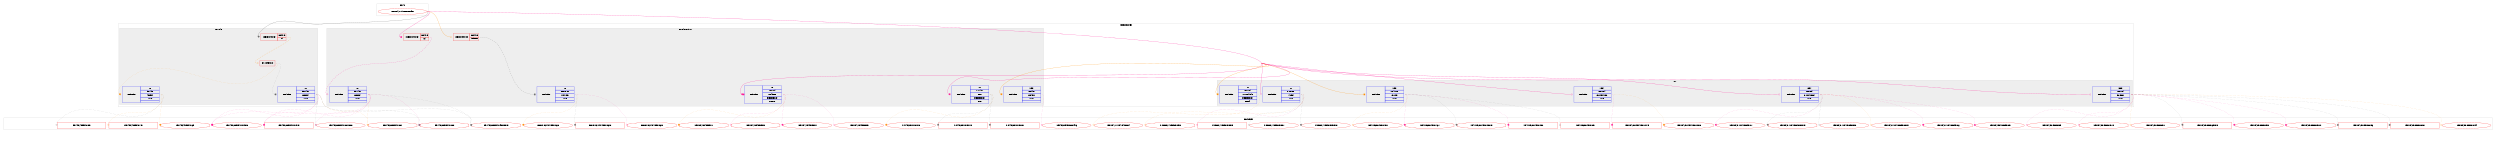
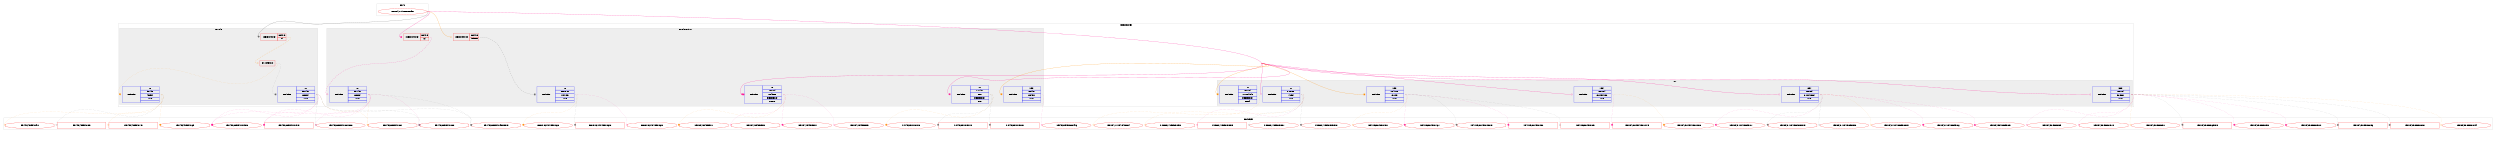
  digraph {
    compound=true
    concentrate=true
    fontname=Helvetica
    fontsize=10
    newrank=true
    rankdir=TB
    ranksep=1.5
    node [color=red fontname=Helvetica fontsize=10 shape=ellipse]
    edge [arrowhead=box color=deeppink headport=w style=dotted tailport=e weight=100]
    n1 [label="net-mail/uw-imap-2007f-r1" width=4]
    n2 [color=blue label=<<TABLE BORDER="0" CELLBORDER="1" CELLSPACING="0" CELLPADDING="4" WIDTH="220"><TR><TD ROWSPAN="6" CELLPADDING="30">pack_dep</TD></TR><TR><TD WIDTH="110">no</TD></TR><TR><TD>dev-libs</TD></TR><TR><TD>openssl</TD></TR><TR><TD>none</TD></TR><TR><TD></TD></TR></TABLE>> shape=none]
    n3 [color=blue label=<<TABLE BORDER="0" CELLBORDER="1" CELLSPACING="0" CELLPADDING="4" WIDTH="220"><TR><TD ROWSPAN="6" CELLPADDING="30">pack_dep</TD></TR><TR><TD WIDTH="110">no</TD></TR><TR><TD>dev-libs</TD></TR><TR><TD>libressl</TD></TR><TR><TD>none</TD></TR><TR><TD></TD></TR></TABLE>> shape=none]
    n4 [label=<<TABLE BORDER="0" CELLBORDER="1" CELLSPACING="0" CELLPADDING="4"><TR><TD CELLPADDING="10">any_of_group</TD></TR></TABLE>> shape=none]
    n5 [label=<<TABLE BORDER="0" CELLBORDER="1" CELLSPACING="0" CELLPADDING="4"><TR><TD ROWSPAN="3" CELLPADDING="10">use_conditional</TD></TR><TR><TD>positive</TD></TR><TR><TD>ssl</TD></TR></TABLE>> shape=none]
    n6 [color=blue label=<<TABLE BORDER="0" CELLBORDER="1" CELLSPACING="0" CELLPADDING="4" WIDTH="220"><TR><TD ROWSPAN="6" CELLPADDING="30">pack_dep</TD></TR><TR><TD WIDTH="110">no</TD></TR><TR><TD>app-crypt</TD></TR><TR><TD>mit-krb5</TD></TR><TR><TD>none</TD></TR><TR><TD></TD></TR></TABLE>> shape=none]
    n7 [label=<<TABLE BORDER="0" CELLBORDER="1" CELLSPACING="0" CELLPADDING="4"><TR><TD ROWSPAN="3" CELLPADDING="10">use_conditional</TD></TR><TR><TD>positive</TD></TR><TR><TD>kerberos</TD></TR></TABLE>> shape=none]
    n8 [color=blue label=<<TABLE BORDER="0" CELLBORDER="1" CELLSPACING="0" CELLPADDING="4" WIDTH="220"><TR><TD ROWSPAN="6" CELLPADDING="30">pack_dep</TD></TR><TR><TD WIDTH="110">no</TD></TR><TR><TD>dev-libs</TD></TR><TR><TD>openssl</TD></TR><TR><TD>none</TD></TR><TR><TD></TD></TR></TABLE>> shape=none]
    n9 [label=<<TABLE BORDER="0" CELLBORDER="1" CELLSPACING="0" CELLPADDING="4"><TR><TD ROWSPAN="3" CELLPADDING="10">use_conditional</TD></TR><TR><TD>positive</TD></TR><TR><TD>ssl</TD></TR></TABLE>> shape=none]
    n10 [color=blue label=<<TABLE BORDER="0" CELLBORDER="1" CELLSPACING="0" CELLPADDING="4" WIDTH="220"><TR><TD ROWSPAN="6" CELLPADDING="30">pack_dep</TD></TR><TR><TD WIDTH="110">no</TD></TR><TR><TD>net-mail</TD></TR><TR><TD>mailbase</TD></TR><TR><TD>greaterequal</TD></TR><TR><TD>0.00-r8</TD></TR></TABLE>> shape=none]
    n11 [color=blue label=<<TABLE BORDER="0" CELLBORDER="1" CELLSPACING="0" CELLPADDING="4" WIDTH="220"><TR><TD ROWSPAN="6" CELLPADDING="30">pack_dep</TD></TR><TR><TD WIDTH="110">no</TD></TR><TR><TD>sys-libs</TD></TR><TR><TD>pam</TD></TR><TR><TD>greaterequal</TD></TR><TR><TD>0.72</TD></TR></TABLE>> shape=none]
    n12 [color=blue label=<<TABLE BORDER="0" CELLBORDER="1" CELLSPACING="0" CELLPADDING="4" WIDTH="220"><TR><TD ROWSPAN="6" CELLPADDING="30">pack_dep</TD></TR><TR><TD WIDTH="110">weak</TD></TR><TR><TD>net-libs</TD></TR><TR><TD>c-client</TD></TR><TR><TD>none</TD></TR><TR><TD></TD></TR></TABLE>> shape=none]
    n13 [color=blue label=<<TABLE BORDER="0" CELLBORDER="1" CELLSPACING="0" CELLPADDING="4" WIDTH="220"><TR><TD ROWSPAN="6" CELLPADDING="30">pack_dep</TD></TR><TR><TD WIDTH="110">no</TD></TR><TR><TD>net-mail</TD></TR><TR><TD>uw-mailutils</TD></TR><TR><TD>greaterequal</TD></TR><TR><TD>2007f</TD></TR></TABLE>> shape=none]
    n14 [color=blue label=<<TABLE BORDER="0" CELLBORDER="1" CELLSPACING="0" CELLPADDING="4" WIDTH="220"><TR><TD ROWSPAN="6" CELLPADDING="30">pack_dep</TD></TR><TR><TD WIDTH="110">no</TD></TR><TR><TD>sys-apps</TD></TR><TR><TD>xinetd</TD></TR><TR><TD>none</TD></TR><TR><TD></TD></TR></TABLE>> shape=none]
    n15 [color=blue label=<<TABLE BORDER="0" CELLBORDER="1" CELLSPACING="0" CELLPADDING="4" WIDTH="220"><TR><TD ROWSPAN="6" CELLPADDING="30">pack_dep</TD></TR><TR><TD WIDTH="110">weak</TD></TR><TR><TD>mail-mta</TD></TR><TR><TD>courier</TD></TR><TR><TD>none</TD></TR><TR><TD></TD></TR></TABLE>> shape=none]
    n16 [color=blue label=<<TABLE BORDER="0" CELLBORDER="1" CELLSPACING="0" CELLPADDING="4" WIDTH="220"><TR><TD ROWSPAN="6" CELLPADDING="30">pack_dep</TD></TR><TR><TD WIDTH="110">weak</TD></TR><TR><TD>net-mail</TD></TR><TR><TD>courier-imap</TD></TR><TR><TD>none</TD></TR><TR><TD></TD></TR></TABLE>> shape=none]
    n17 [color=blue label=<<TABLE BORDER="0" CELLBORDER="1" CELLSPACING="0" CELLPADDING="4" WIDTH="220"><TR><TD ROWSPAN="6" CELLPADDING="30">pack_dep</TD></TR><TR><TD WIDTH="110">weak</TD></TR><TR><TD>net-mail</TD></TR><TR><TD>cyrus-imapd</TD></TR><TR><TD>none</TD></TR><TR><TD></TD></TR></TABLE>> shape=none]
    n18 [color=blue label=<<TABLE BORDER="0" CELLBORDER="1" CELLSPACING="0" CELLPADDING="4" WIDTH="220"><TR><TD ROWSPAN="6" CELLPADDING="30">pack_dep</TD></TR><TR><TD WIDTH="110">weak</TD></TR><TR><TD>net-mail</TD></TR><TR><TD>dovecot</TD></TR><TR><TD>none</TD></TR><TR><TD></TD></TR></TABLE>> shape=none]
    n19 [label="dev-libs/openssl-0.9.8z_p8-r1" shape=octagon width=4]
    n20 [label="dev-libs/openssl-1.0.2q" shape=octagon width=4]
    n21 [label="dev-libs/openssl-1.0.2r" shape=octagon width=4]
    n22 [label="dev-libs/openssl-1.0.2r-r200" width=4]
    n23 [label="dev-libs/openssl-1.1.0j-r1" shape=box width=4]
    n24 [label="dev-libs/openssl-1.1.1b-r2" width=4]
    n25 [label="dev-libs/libressl-1.6.5" shape=octagon width=4]
    n26 [label="dev-libs/libressl-2.7.5" shape=box width=4]
    n27 [label="dev-libs/libressl-2.8.3" shape=box width=4]
+   n28 [label="dev-libs/libressl-2.9.0" shape=octagon width=4]
    n29 [label="app-crypt/mit-krb5-1.16-r2" shape=box width=4]
    n30 [label="app-crypt/mit-krb5-1.16.2" width=4]
    n31 [label="app-crypt/mit-krb5-1.16.3" shape=octagon width=4]
    n32 [label="net-mail/mailbase-1.1" width=4]
    n33 [label="net-mail/mailbase-1.3" shape=octagon width=4]
    n34 [label="net-mail/mailbase-1.4" shape=octagon width=4]
    n35 [label="net-mail/mailbase-1.5" width=4]
    n36 [label="sys-libs/pam-1.2.1-r2" width=4]
    n37 [label="sys-libs/pam-1.3.0-r2" shape=box width=4]
    n38 [label="sys-libs/pam-1.3.1-r1" shape=box width=4]
    n39 [label="net-libs/c-client-2007f-r6" width=4]
    n40 [label="net-mail/uw-mailutils-2007f" width=4]
    n41 [label="sys-apps/xinetd-2.3.15-r3" shape=box width=4]
    n42 [label="sys-apps/xinetd-2.3.15.3" shape=octagon width=4]
    n43 [label="sys-apps/xinetd-2.3.15.3-r2" width=4]
    n44 [label="sys-apps/xinetd-2.3.15.4" width=4]
    n45 [label="mail-mta/courier-0.75.0" shape=box width=4]
    n46 [label="mail-mta/courier-0.75.0-r1" shape=octagon width=4]
    n47 [label="mail-mta/courier-0.76.4" shape=octagon width=4]
    n48 [label="mail-mta/courier-0.78.2" width=4]
    n49 [label="mail-mta/courier-1.0.5" shape=box width=4]
    n50 [label="net-mail/courier-imap-4.17.3" shape=box width=4]
    n51 [label="net-mail/courier-imap-4.18.2" shape=octagon width=4]
    n52 [label="net-mail/cyrus-imapd-2.5.10" width=4]
    n53 [label="net-mail/cyrus-imapd-2.5.11-r1" shape=octagon width=4]
    n54 [label="net-mail/cyrus-imapd-3.0.4" width=4]
    n55 [label="net-mail/net-imapd-3.0.5" width=4]
    n56 [label="net-mail/cyrus-imapd-3.0.6" shape=octagon width=4]
    n57 [label="net-mail/cyrus-imapd-3.0.8-r1" width=4]
    n58 [label="net-mail/dovecot-2.0.19" width=4]
    n59 [label="net-mail/dovecot-2.2.34" shape=box width=4]
    n60 [label="net-mail/dovecot-2.2.36" shape=box width=4]
    n61 [label="net-mail/dovecot-2.3.2.1" shape=octagon width=4]
    n62 [label="net-mail/dovecot-2.3.3" width=4]
    n63 [label="net-mail/dovecot-6.3.3-r1" shape=box width=4]
    n64 [label="net-mail/dovecot-2.3.4" width=4]
    n65 [label="net-mail/dovecot-2.3.4.1" shape=octagon width=4]
    n66 [label="net-mail/dovecot-2.3.5" width=4]
    subgraph cluster_1 {
      color=gray
      label=<<i>ebuild</i>>
      rank=same
      n1
    }
    subgraph cluster_2 {
      color=gray
      label=<<i>dependencies</i>>
      subgraph cluster_3 {
        color=gray
        fillcolor="#eeeeee"
        label=<<i>compile</i>>
        style=filled
        subgraph sub_4 {
          color=gray
          fillcolor="#eeeeee"
          label=<<i>compile</i>>
          style=filled
          n5
          subgraph sub_5 {
            color=gray
            fillcolor="#eeeeee"
            label=<<i>compile</i>>
            style=filled
            n4
            subgraph sub_6 {
              color=gray
              fillcolor="#eeeeee"
              label=<<i>compile</i>>
              style=filled
              n2
            }
            subgraph sub_7 {
              color=gray
              fillcolor="#eeeeee"
              label=<<i>compile</i>>
              style=filled
              n3
            }
          }
        }
      }
      subgraph cluster_8 {
        color=gray
        fillcolor="#eeeeee"
        label=<<i>compile and run</i>>
        style=filled
        subgraph sub_9 {
          color=gray
          fillcolor="#eeeeee"
          label=<<i>compile and run</i>>
          style=filled
          n7
          subgraph sub_10 {
            color=gray
            fillcolor="#eeeeee"
            label=<<i>compile and run</i>>
            style=filled
            n6
          }
        }
        subgraph sub_11 {
          color=gray
          fillcolor="#eeeeee"
          label=<<i>compile and run</i>>
          style=filled
          n9
          subgraph sub_12 {
            color=gray
            fillcolor="#eeeeee"
            label=<<i>compile and run</i>>
            style=filled
            n8
          }
        }
        subgraph sub_13 {
          color=gray
          fillcolor="#eeeeee"
          label=<<i>compile and run</i>>
          style=filled
          n10
        }
        subgraph sub_14 {
          color=gray
          fillcolor="#eeeeee"
          label=<<i>compile and run</i>>
          style=filled
          n11
        }
        subgraph sub_15 {
          color=gray
          fillcolor="#eeeeee"
          label=<<i>compile and run</i>>
          style=filled
          n12
        }
      }
      subgraph cluster_16 {
        color=gray
        fillcolor="#eeeeee"
        label=<<i>run</i>>
        style=filled
        subgraph sub_17 {
          color=gray
          fillcolor="#eeeeee"
          label=<<i>run</i>>
          style=filled
          n13
        }
        subgraph sub_18 {
          color=gray
          fillcolor="#eeeeee"
          label=<<i>run</i>>
          style=filled
          n14
        }
        subgraph sub_19 {
          color=gray
          fillcolor="#eeeeee"
          label=<<i>run</i>>
          style=filled
          n15
        }
        subgraph sub_20 {
          color=gray
          fillcolor="#eeeeee"
          label=<<i>run</i>>
          style=filled
          n16
        }
        subgraph sub_21 {
          color=gray
          fillcolor="#eeeeee"
          label=<<i>run</i>>
          style=filled
          n17
        }
        subgraph sub_22 {
          color=gray
          fillcolor="#eeeeee"
          label=<<i>run</i>>
          style=filled
          n18
        }
      }
    }
    subgraph cluster_23 {
      color=gray
      label=<<i>candidates</i>>
      rank=same
      subgraph sub_24 {
        color=black
        label=<<i>candidates</i>>
        nodesep=1
        rank=same
        n19
        n20
        n21
        n22
        n23
        n24
      }
      subgraph sub_25 {
        color=black
        label=<<i>candidates</i>>
        nodesep=1
        rank=same
        n25
        n26
        n27
+       n28
      }
      subgraph sub_26 {
        color=black
        label=<<i>candidates</i>>
        nodesep=1
        rank=same
        n29
        n30
        n31
      }
      subgraph sub_27 {
        color=black
        label=<<i>candidates</i>>
        nodesep=1
        rank=same
        n19
        n20
        n21
        n22
        n23
        n24
      }
      subgraph sub_28 {
        color=black
        label=<<i>candidates</i>>
        nodesep=1
        rank=same
        n32
        n33
        n34
        n35
      }
      subgraph sub_29 {
        color=black
        label=<<i>candidates</i>>
        nodesep=1
        rank=same
        n36
        n37
        n38
      }
      subgraph sub_30 {
        color=black
        label=<<i>candidates</i>>
        nodesep=1
        rank=same
        n39
      }
      subgraph sub_31 {
        color=black
        label=<<i>candidates</i>>
        nodesep=1
        rank=same
        n40
      }
      subgraph sub_32 {
        color=black
        label=<<i>candidates</i>>
        nodesep=1
        rank=same
        n41
        n42
        n43
        n44
      }
      subgraph sub_33 {
        color=black
        label=<<i>candidates</i>>
        nodesep=1
        rank=same
        n45
        n46
        n47
        n48
        n49
      }
      subgraph sub_34 {
        color=black
        label=<<i>candidates</i>>
        nodesep=1
        rank=same
        n50
        n51
      }
      subgraph sub_35 {
        color=black
        label=<<i>candidates</i>>
        nodesep=1
        rank=same
        n52
        n53
        n54
        n55
        n56
        n57
      }
      subgraph sub_36 {
        color=black
        label=<<i>candidates</i>>
        nodesep=1
        rank=same
        n58
        n59
        n60
        n61
        n62
        n63
        n64
        n65
        n66
      }
    }
    n1 -> n5 [color=gray40 style=solid weight=20]
    n1 -> n7 [arrowhead=odot color=darkorange style=solid weight=20]
    n1 -> n9 [style=solid weight=20]
    n1 -> n10 [style=solid weight=20]
    n1 -> n11 [style=solid weight=20]
    n1 -> n12 [color=darkorange style=solid weight=20]
    n1 -> n13 [color=darkorange style=solid weight=20]
    n1 -> n14 [arrowhead=odot style=solid weight=20]
    n1 -> n15 [color=darkorange style=solid weight=20]
    n1 -> n16 [arrowhead=odot style=solid weight=20]
    n1 -> n17 [arrowhead=odot style=solid weight=20]
    n1 -> n18 [arrowhead=odot style=solid weight=20]
    n2 -> n19 [color=gray40]
    n2 -> n20 [color=gray40]
    n2 -> n21 [arrowhead=odot color=darkorange]
    n2 -> n22 [arrowhead=odot color=gray40]
    n2 -> n23 [arrowhead=odot]
    n2 -> n24
    n3 -> n25 [color=darkorange]
    n3 -> n26 [arrowhead=odot color=darkorange]
    n3 -> n27 [arrowhead=odot color=gray40]
+   n3 -> n28 [arrowhead=odot color=darkorange]
    n4 -> n2 [color=gray40 weight=20]
    n4 -> n3 [color=darkorange weight=20]
    n5 -> n4 [arrowhead=odot color=darkorange style=dashed weight=20]
    n6 -> n29 [color=gray40]
    n6 -> n30 [color=darkorange]
    n6 -> n31 [arrowhead=odot]
    n7 -> n6 [color=gray40 style=dashed weight=20]
    n8 -> n19 [arrowhead=odot color=gray40]
    n8 -> n20 [arrowhead=odot]
    n8 -> n21 [arrowhead=odot color=darkorange]
    n8 -> n22 [arrowhead=odot]
    n8 -> n23
    n8 -> n24
    n9 -> n8 [arrowhead=odot style=dashed weight=20]
    n10 -> n32
    n10 -> n33 [arrowhead=odot]
    n10 -> n34 [color=darkorange]
    n10 -> n35 [arrowhead=odot]
    n11 -> n36 [color=darkorange]
    n11 -> n37 [color=gray40]
    n11 -> n38 [color=gray40]
    n12 -> n39 [arrowhead=odot]
    n13 -> n40 [arrowhead=odot color=darkorange]
    n14 -> n41 [arrowhead=odot]
    n14 -> n42 [arrowhead=odot color=darkorange]
    n14 -> n43 [color=gray40]
    n14 -> n44 [arrowhead=odot color=gray40]
    n15 -> n45
    n15 -> n46 [color=gray40]
    n15 -> n47
    n15 -> n48 [arrowhead=odot color=darkorange]
    n15 -> n49 [arrowhead=odot color=gray40]
    n16 -> n50
    n16 -> n51 [color=darkorange]
    n17 -> n52 [arrowhead=odot color=gray40]
    n17 -> n53 [color=gray40]
    n17 -> n54
    n17 -> n55
    n17 -> n56
    n17 -> n57 [arrowhead=odot color=darkorange]
    n18 -> n58 [arrowhead=odot color=darkorange]
    n18 -> n59 [color=gray40]
    n18 -> n60 [color=gray40]
    n18 -> n61
    n18 -> n62
    n18 -> n63 [color=gray40]
    n18 -> n64 [arrowhead=odot color=darkorange]
    n18 -> n65 [arrowhead=odot]
    n18 -> n66 [arrowhead=odot]
  }
